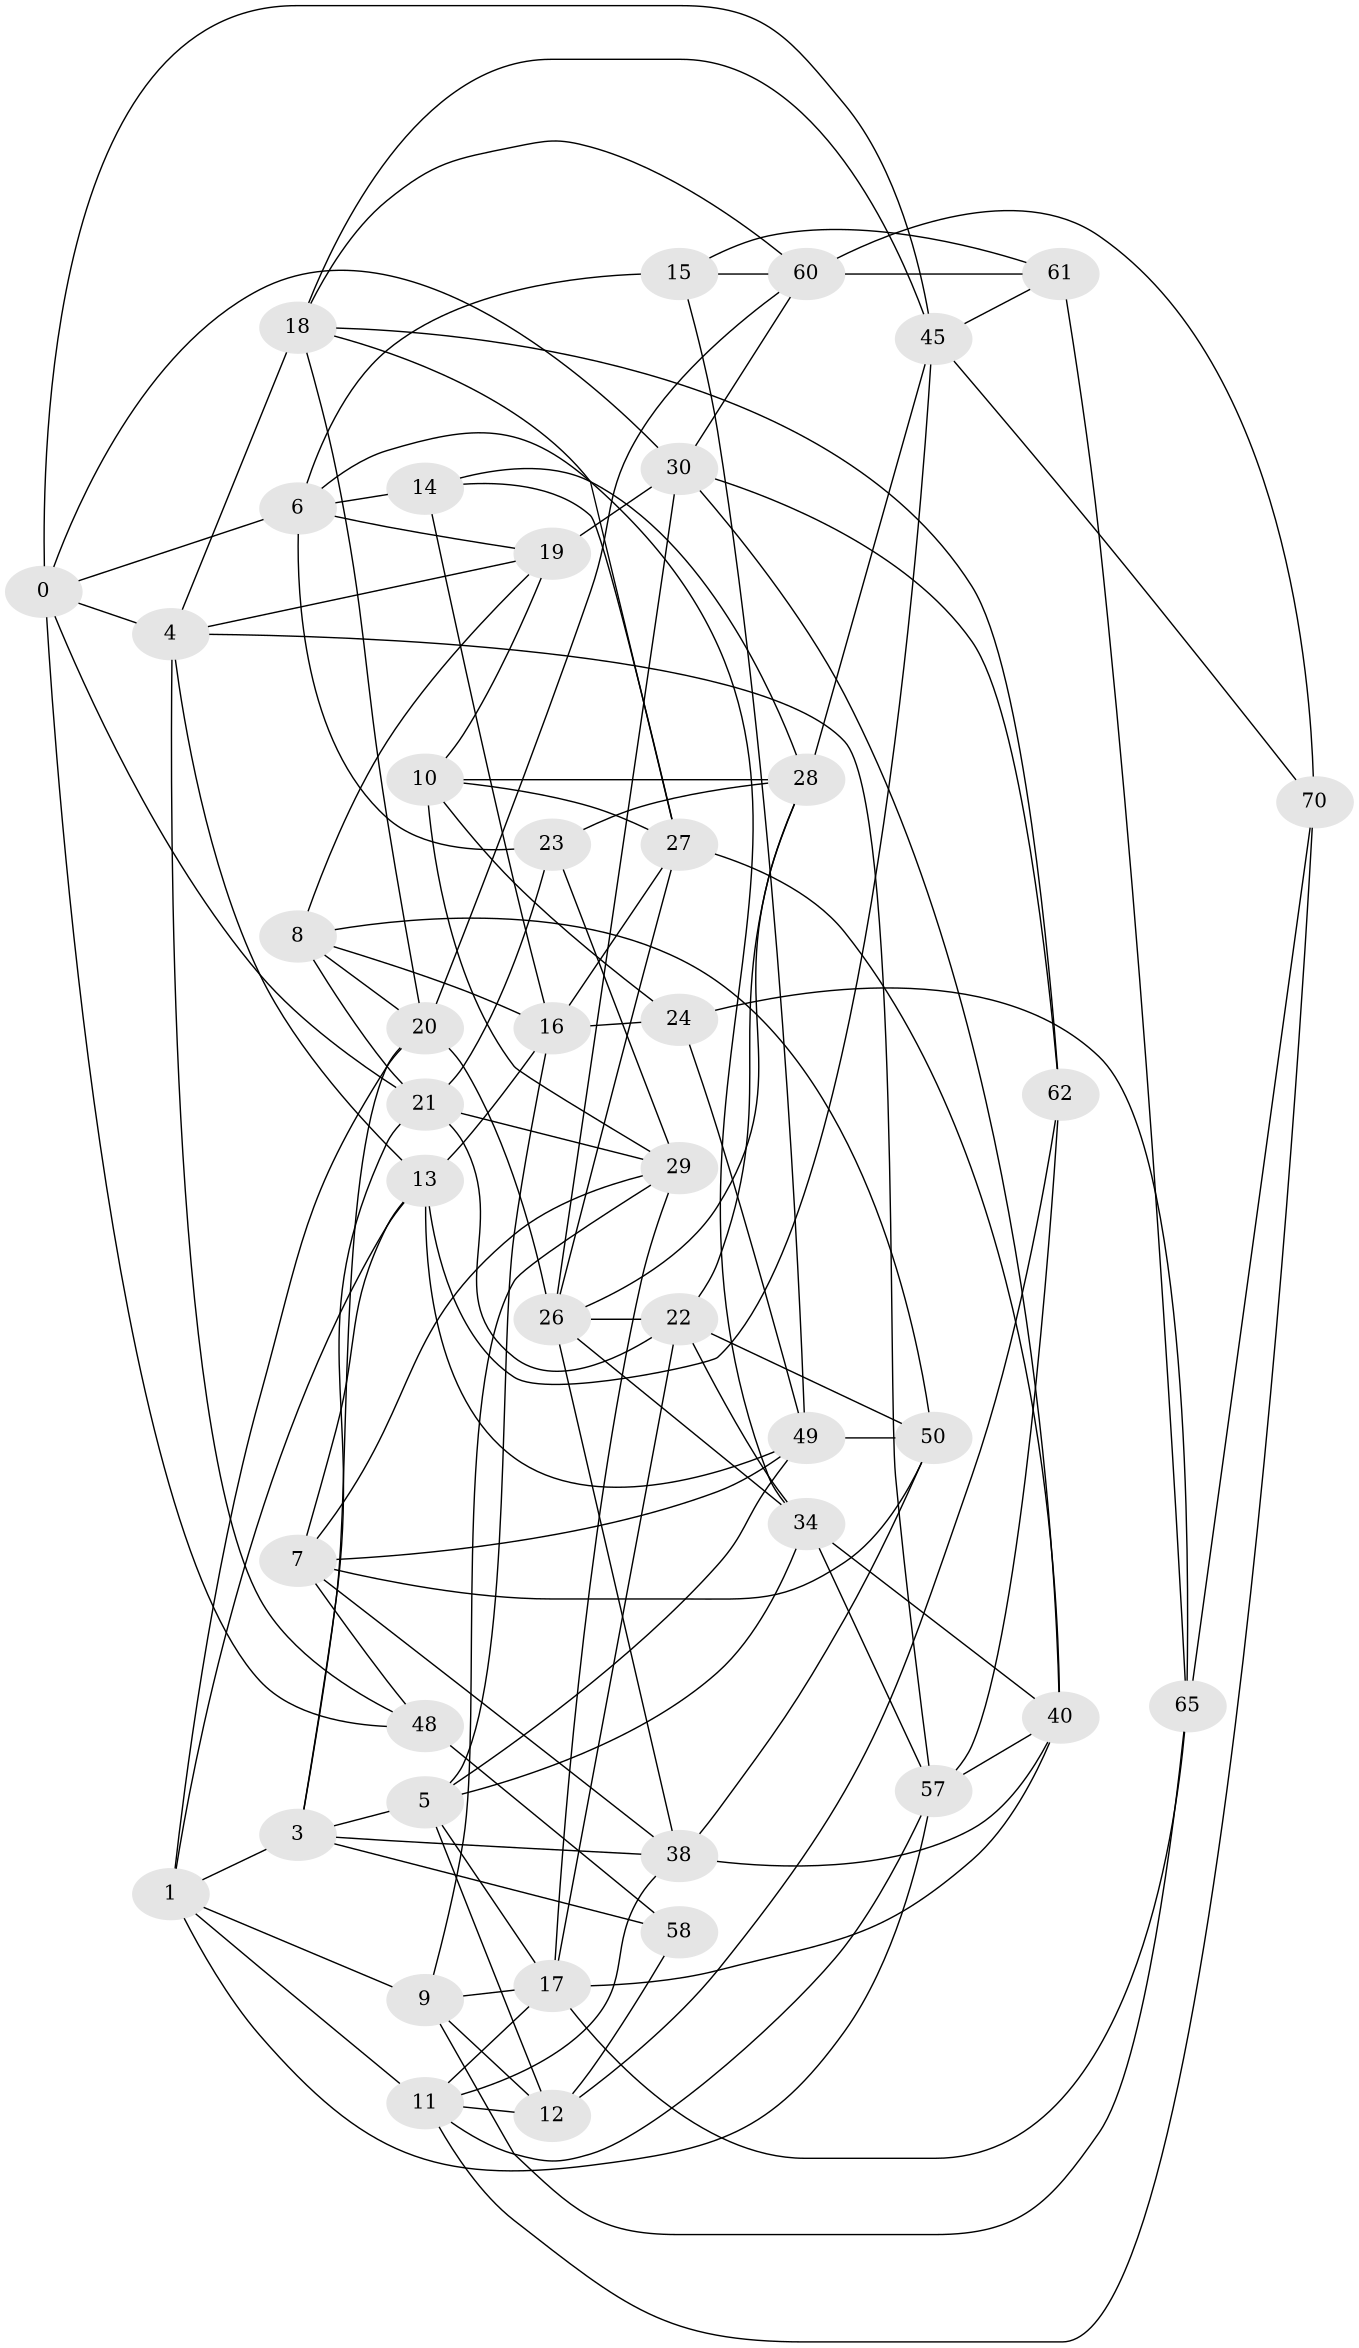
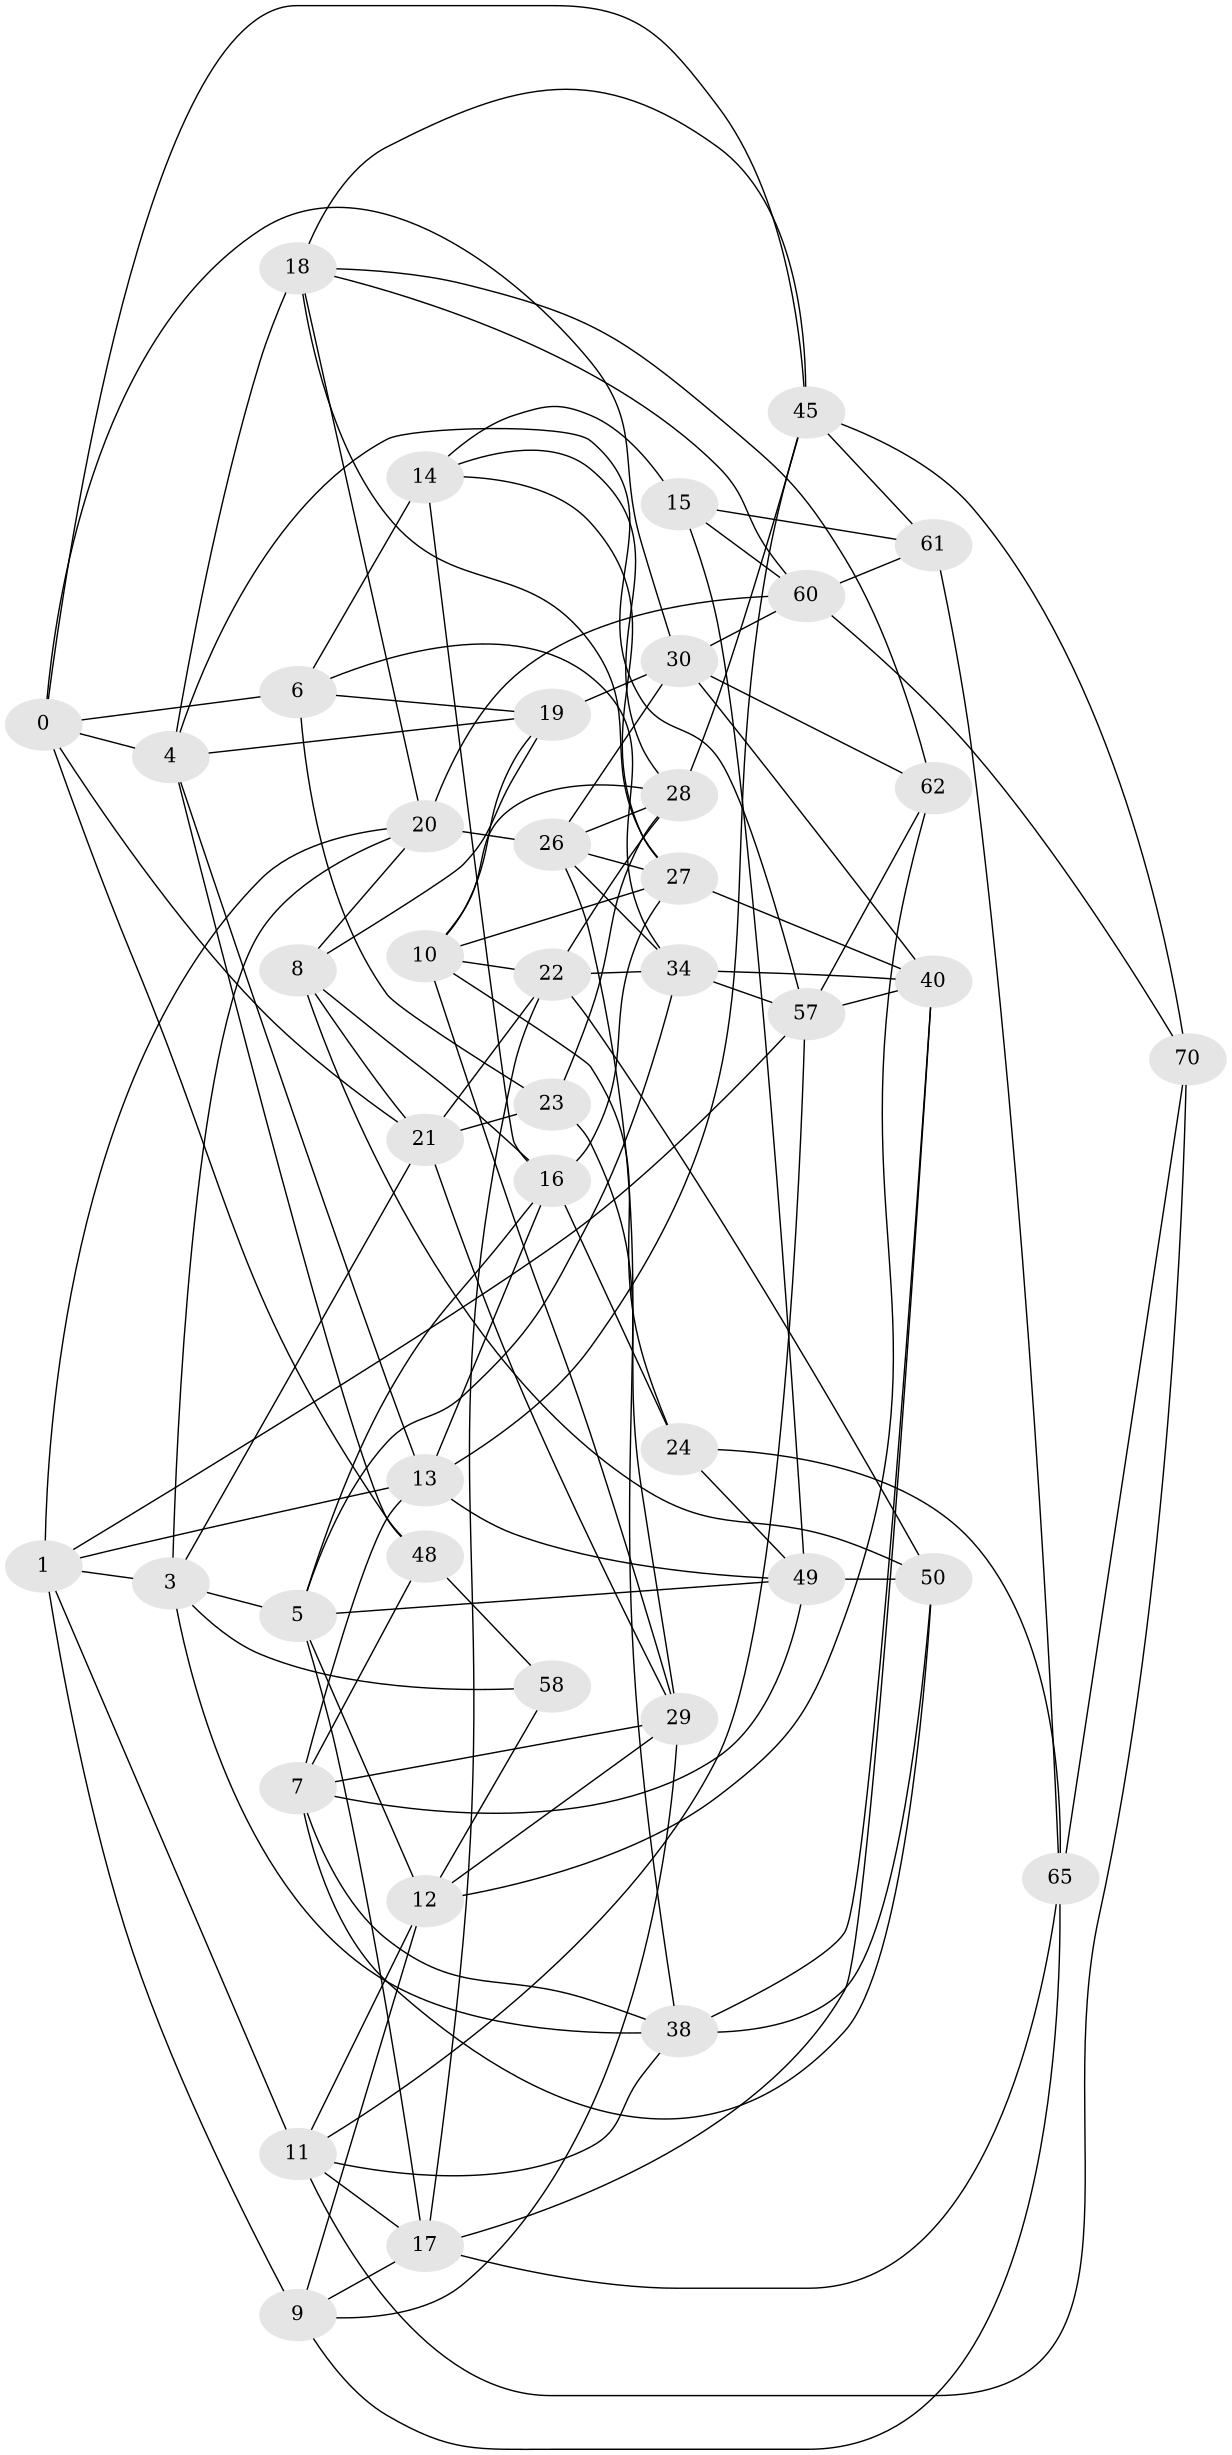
  graph {
    rankdir=LR
    node [color=gray90 style=filled]
    1 [super="+69"]
    3 [super="+52"]
    9 [super="+64"]
    11 [super="+47"]
    13 [super="+39"]
    20 [super="+72"]
    n7 [label=57 super="+54"]
    21 [super="+43"]
    5 [super="+25"]
    38 [super="+53"]
    58
    12 [super="+75"]
    17 [super="+46"]
    29 [super="+59"]
    65 [super="+77"]
    70
    45 [super="+67"]
    16 [super="+44"]
    49 [super="+57"]
    60 [super="+66"]
    26 [super="+36"]
    62
    40 [super="+56"]
    n24 [label=0 super="+35"]
    4 [super="+74"]
    6 [super="+41"]
    30 [super="+31"]
    48
    18 [super="+32"]
    19 [super="+55"]
    34 [super="+68"]
    14
    15
    23
    22 [super="+71"]
    61
    50 [super="+63"]
    27 [super="+42"]
    24
    28 [super="+76"]
    7 [super="+51"]
    8 [super="+73"]
    10 [super="+33"]
    1 -- 3
    1 -- 9
    1 -- 11
    1 -- 13
    1 -- 20
    1 -- n7
    3 -- 20
    3 -- 21
    3 -- 5
    3 -- 38
    3 -- 58
    9 -- 12
    9 -- 17
    9 -- 29
    9 -- 65 [weight=2]
    11 -- n7
    11 -- 38
    11 -- 12
    11 -- 17
    11 -- 70
    13 -- 45
    13 -- 16
    13 -- 49
    20 -- 60
    20 -- 26
    n7 -- 62
    n7 -- 40
    21 -- 29
    21 -- 23
    21 -- 22
    5 -- 12
    5 -- 17
    5 -- 16
    5 -- 49
    5 -- 34
    38 -- 40
    38 -- 50
    12 -- 58
-   17 -- 29
+   12 -- 29
    12 -- 62
    17 -- 65
    17 -- 40
    17 -- 22
    65 -- 70
    45 -- 70
    45 -- 61
    16 -- 27
    16 -- 24
    49 -- 50
    60 -- 70
    60 -- 61
    26 -- 38
    26 -- 30
    26 -- 34
    26 -- 27
    26 -- 28
    n24 -- 21
    n24 -- 45
    n24 -- 4
    n24 -- 6
    n24 -- 30
    n24 -- 48
    4 -- 13
    4 -- n7
    4 -- 48
    4 -- 18
    4 -- 19
    6 -- 19
    6 -- 34
    6 -- 14
-   6 -- 15
+   14 -- 15
    6 -- 23
    30 -- 60
    30 -- 62
    30 -- 40
    48 -- 58
    18 -- 20
    18 -- 45
    18 -- 60
    18 -- 62
    18 -- 27
    19 -- 30
    34 -- n7
    34 -- 40
    14 -- 16
    14 -- 27
    14 -- 28
    15 -- 49
    15 -- 60
    15 -- 61
    23 -- 29
    23 -- 28
    22 -- 34
    22 -- 50
    22 -- 28
    61 -- 65
    27 -- 40
    24 -- 65
    24 -- 49
    28 -- 45
    7 -- 13
    7 -- 38
    7 -- 29
    7 -- 49
    7 -- 48
    7 -- 50
    8 -- 20
    8 -- 21
    8 -- 16
    8 -- 19 [weight=2]
    8 -- 50
    10 -- 29
    10 -- 19
-   26 -- 22
+   10 -- 22
    10 -- 27
    10 -- 24
    10 -- 28
  }
